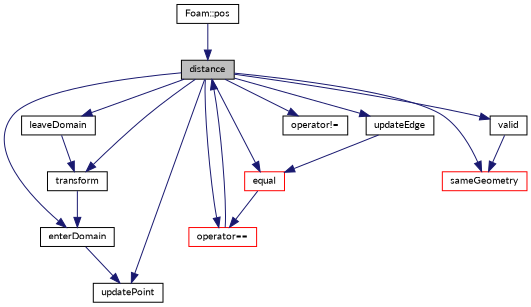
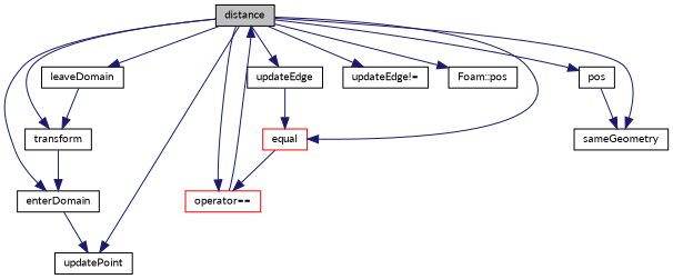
  digraph {
    fontname=Lato
    rankdir=TB
    node [color=black fontname=Lato fontsize=10 shape=record]
    edge [color=midnightblue fontname=Lato fontsize=10 labelfontname=FreeSans labelfontsize=10 style=solid]
    n1 [fillcolor=grey75 fontcolor=black height=0.2 label=distance style=filled width=0.4]
    n2 [height=0.2 label=enterDomain width=0.4]
    n3 [height=0.2 label=updatePoint width=0.4]
    n4 [color=red height=0.2 label=equal width=0.4]
    n5 [color=red height=0.2 label="operator==" width=0.4]
    n6 [height=0.2 label=leaveDomain width=0.4]
    n7 [height=0.2 label=transform width=0.4]
-   n8 [height=0.2 label="operator!=" width=0.4]
+   n8 [height=0.2 label="updateEdge!=" width=0.4]
    n9 [height=0.2 label="Foam::pos" width=0.4]
-   n10 [color=red height=0.2 label=sameGeometry width=0.4]
+   n10 [height=0.2 label=sameGeometry width=0.4]
    n11 [height=0.2 label=updateEdge width=0.4]
-   n12 [height=0.2 label=valid width=0.4]
+   n12 [height=0.2 label=pos width=0.4]
    n1 -> n2
    n1 -> n3
    n1 -> n4
    n1 -> n5
    n1 -> n6
    n1 -> n7
    n1 -> n8
-   n9 -> n1
+   n1 -> n9
    n1 -> n10
    n1 -> n11
    n1 -> n12
    n2 -> n3
    n4 -> n5
    n5 -> n1
    n6 -> n7
    n7 -> n2
    n11 -> n4
    n12 -> n10
  }
